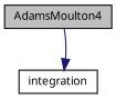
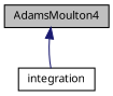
  digraph {
    fontname="Noto Sans"
    node [color=black fontname="Noto Sans" fontsize=10 shape=record style=filled]
    n1 [fillcolor=grey75 fontcolor=black height=0.2 label=AdamsMoulton4 width=0.4]
    n2 [fillcolor=white height=0.2 label=integration width=0.4]
-   n2 -> n1 [color=midnightblue dir=back fontname="Noto Sans" fontsize=10 labelfontname=Helvetica labelfontsize=10 style=solid]
+   n1 -> n2 [color=midnightblue dir=back fontname="Noto Sans" fontsize=10 labelfontname=Helvetica labelfontsize=10 style=solid]
  }
